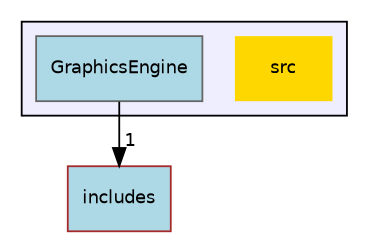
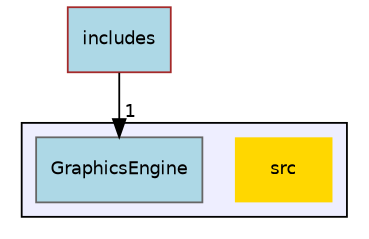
  digraph {
    compound=true
    node [fontname=Helvetica fontsize=10 shape=box style=filled fillcolor=lightblue color=brown]
    n1 [label=src shape=plaintext fillcolor=gold]
    n2 [color=gray40 label=GraphicsEngine]
    n3 [label=includes]
    subgraph cluster_1 {
      bgcolor="#eeeeff"
      pencolor=black
      n1
      n2
    }
-   n2 -> n3 [headlabel=1 labeldistance=1.5 labelfontname=Helvetica labelfontsize=10]
+   n3 -> n2 [headlabel=1 labeldistance=1.5 labelfontname=Helvetica labelfontsize=10]
  }
